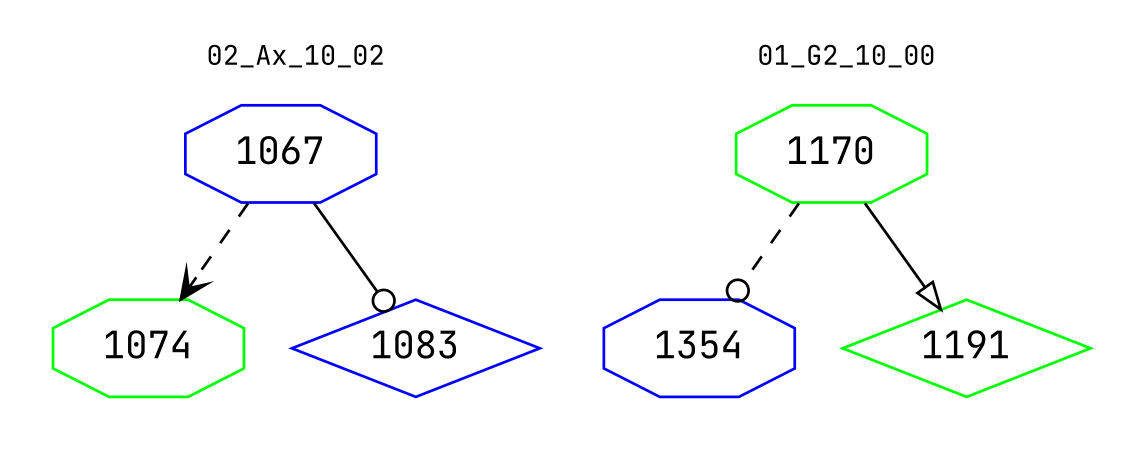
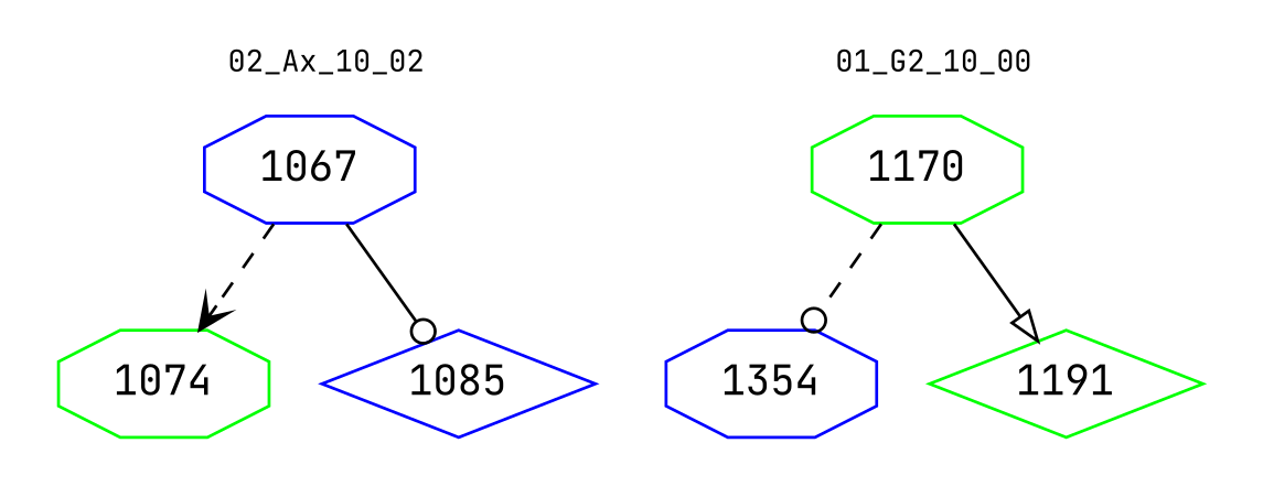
  digraph {
    fontname="JetBrains Mono"
    node [color=blue fontname="JetBrains Mono" shape=octagon]
    edge [arrowhead=odot color=black fontname="JetBrains Mono" style=dashed]
    n1 [label=1067]
    n2 [color=green label=1074]
-   n3 [label=1083 shape=diamond]
+   n3 [label=1085 shape=diamond]
    n4 [color=green label=1170]
    n5 [label=1354]
    n6 [color=green label=1191 shape=diamond]
    subgraph cluster_1 {
      color=white
      fontsize=10
      label="02_Ax_10_02"
      n1
      n2
      n3
    }
    subgraph cluster_2 {
      color=white
      fontsize=10
      label="01_G2_10_00"
      n4
      n5
      n6
    }
    n1 -> n2 [arrowhead=vee]
    n1 -> n3 [style=solid]
    n4 -> n5
    n4 -> n6 [arrowhead=onormal style=solid]
  }
